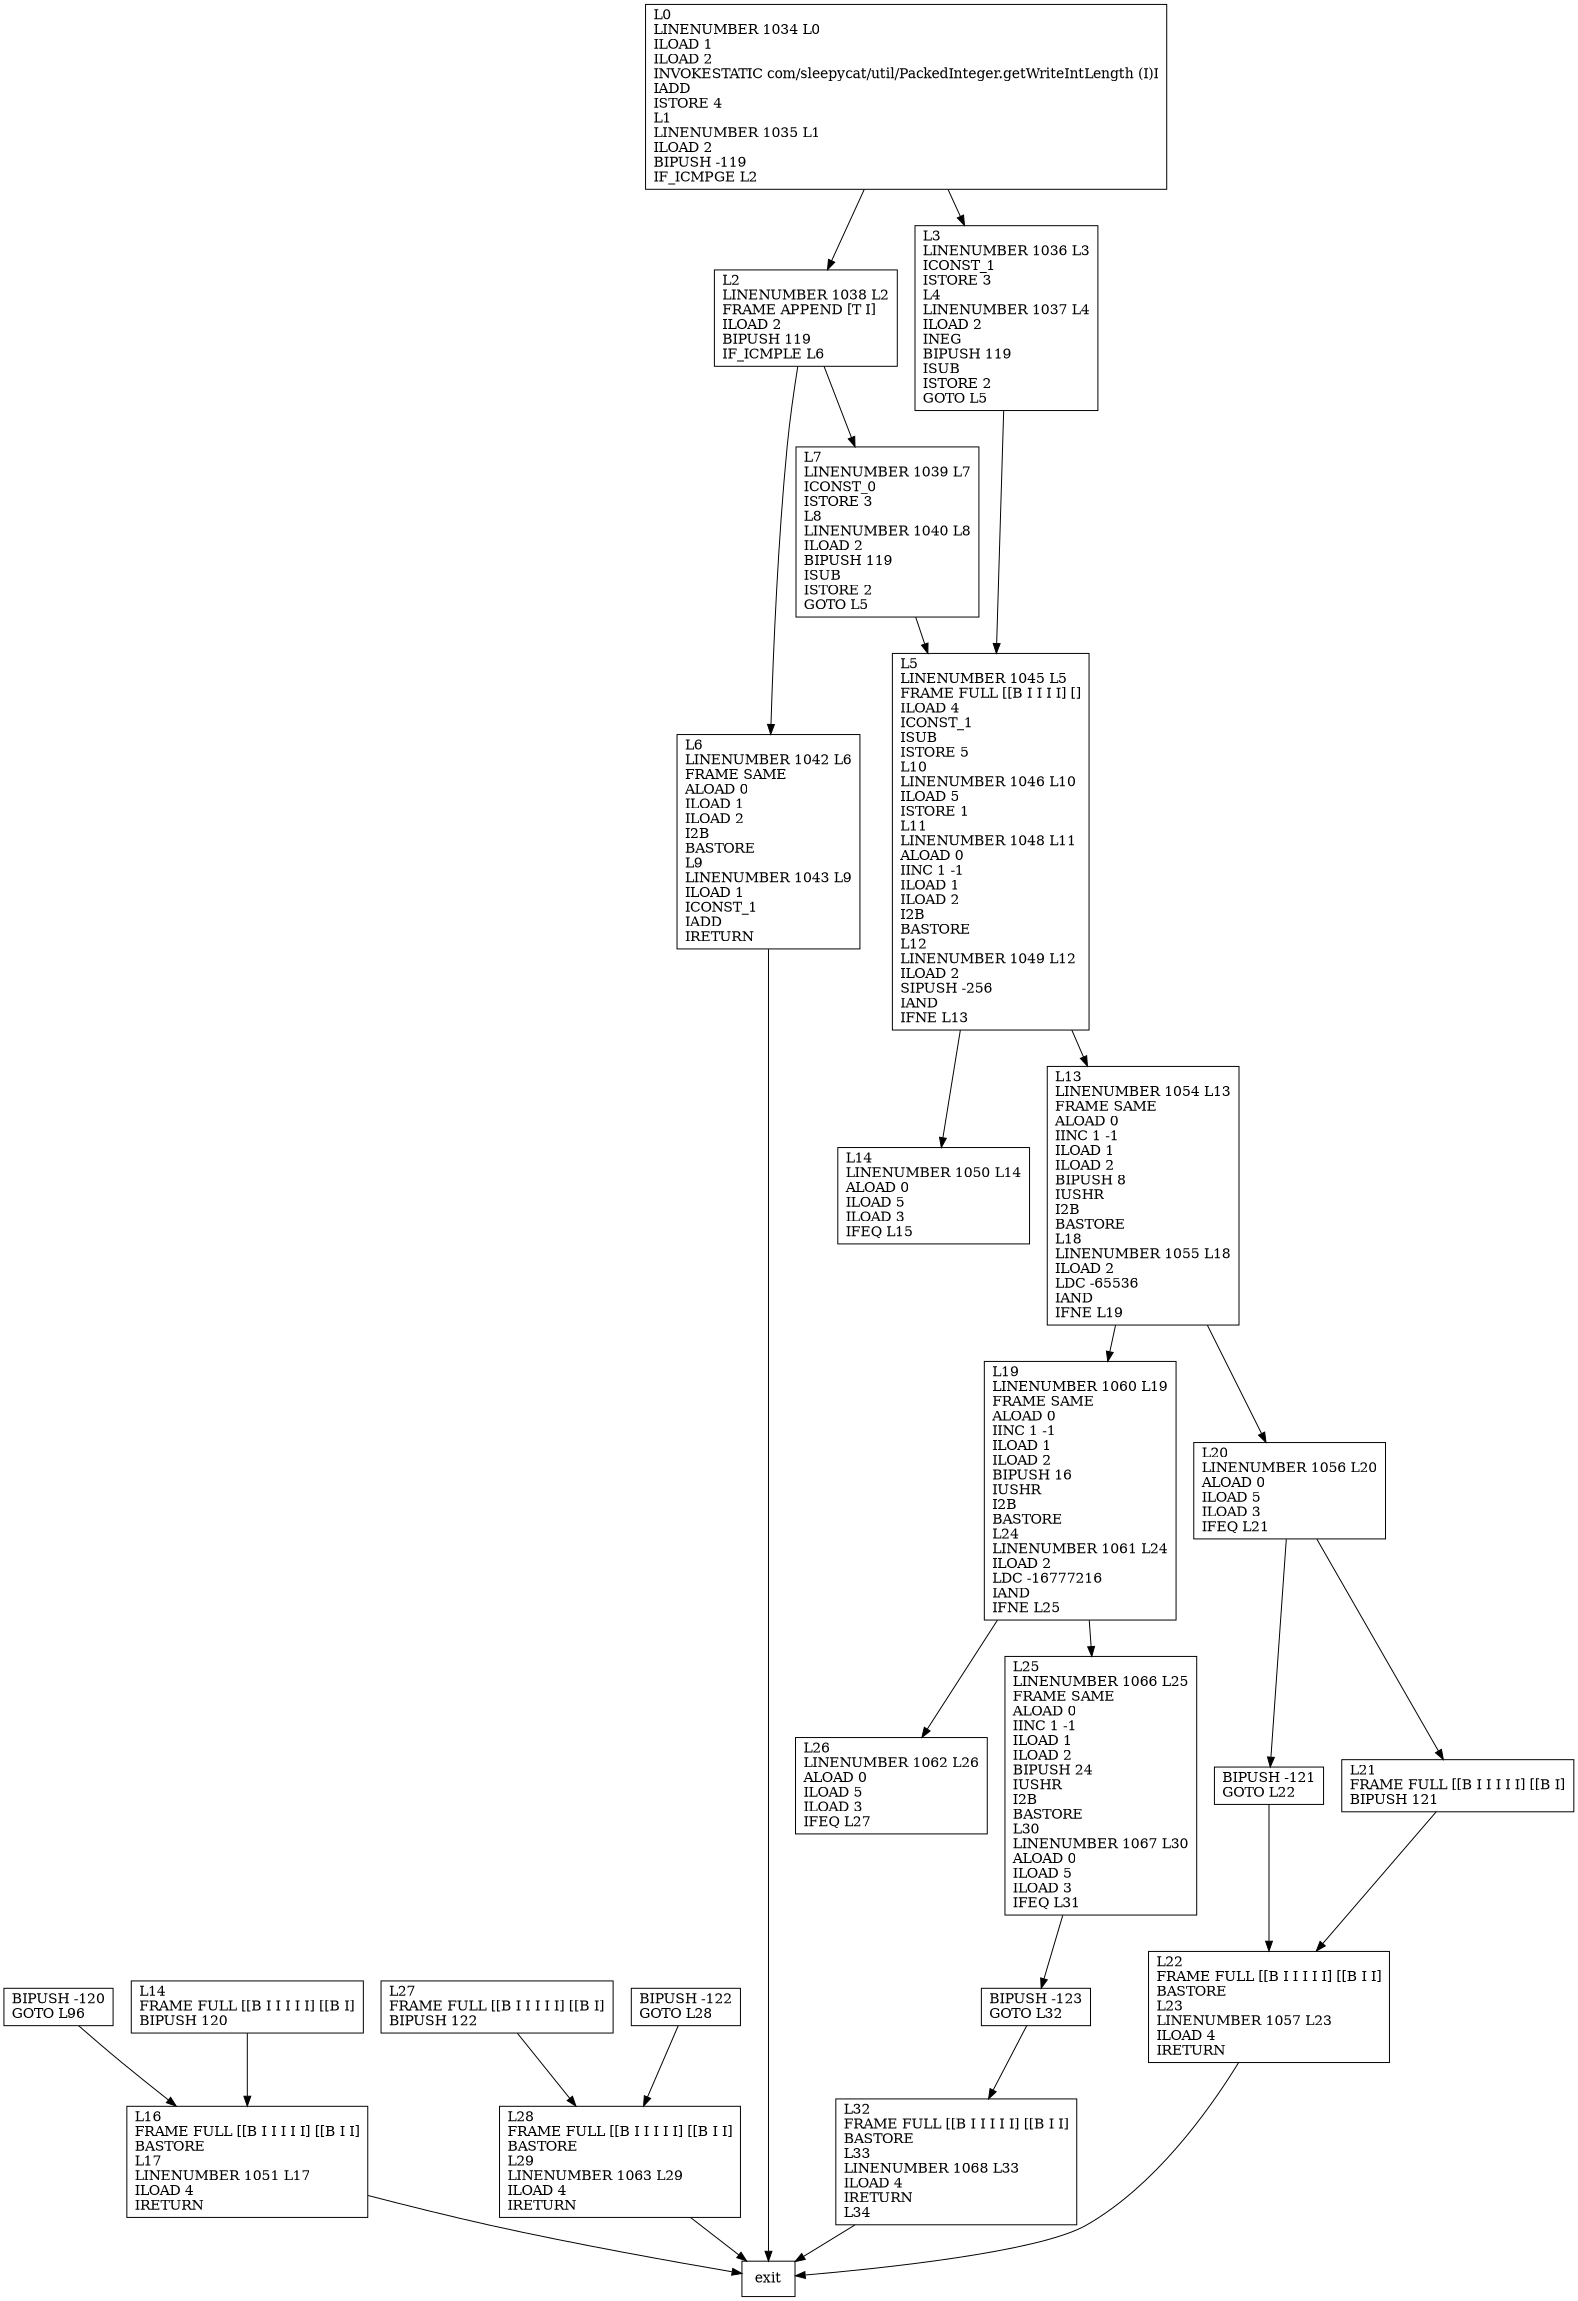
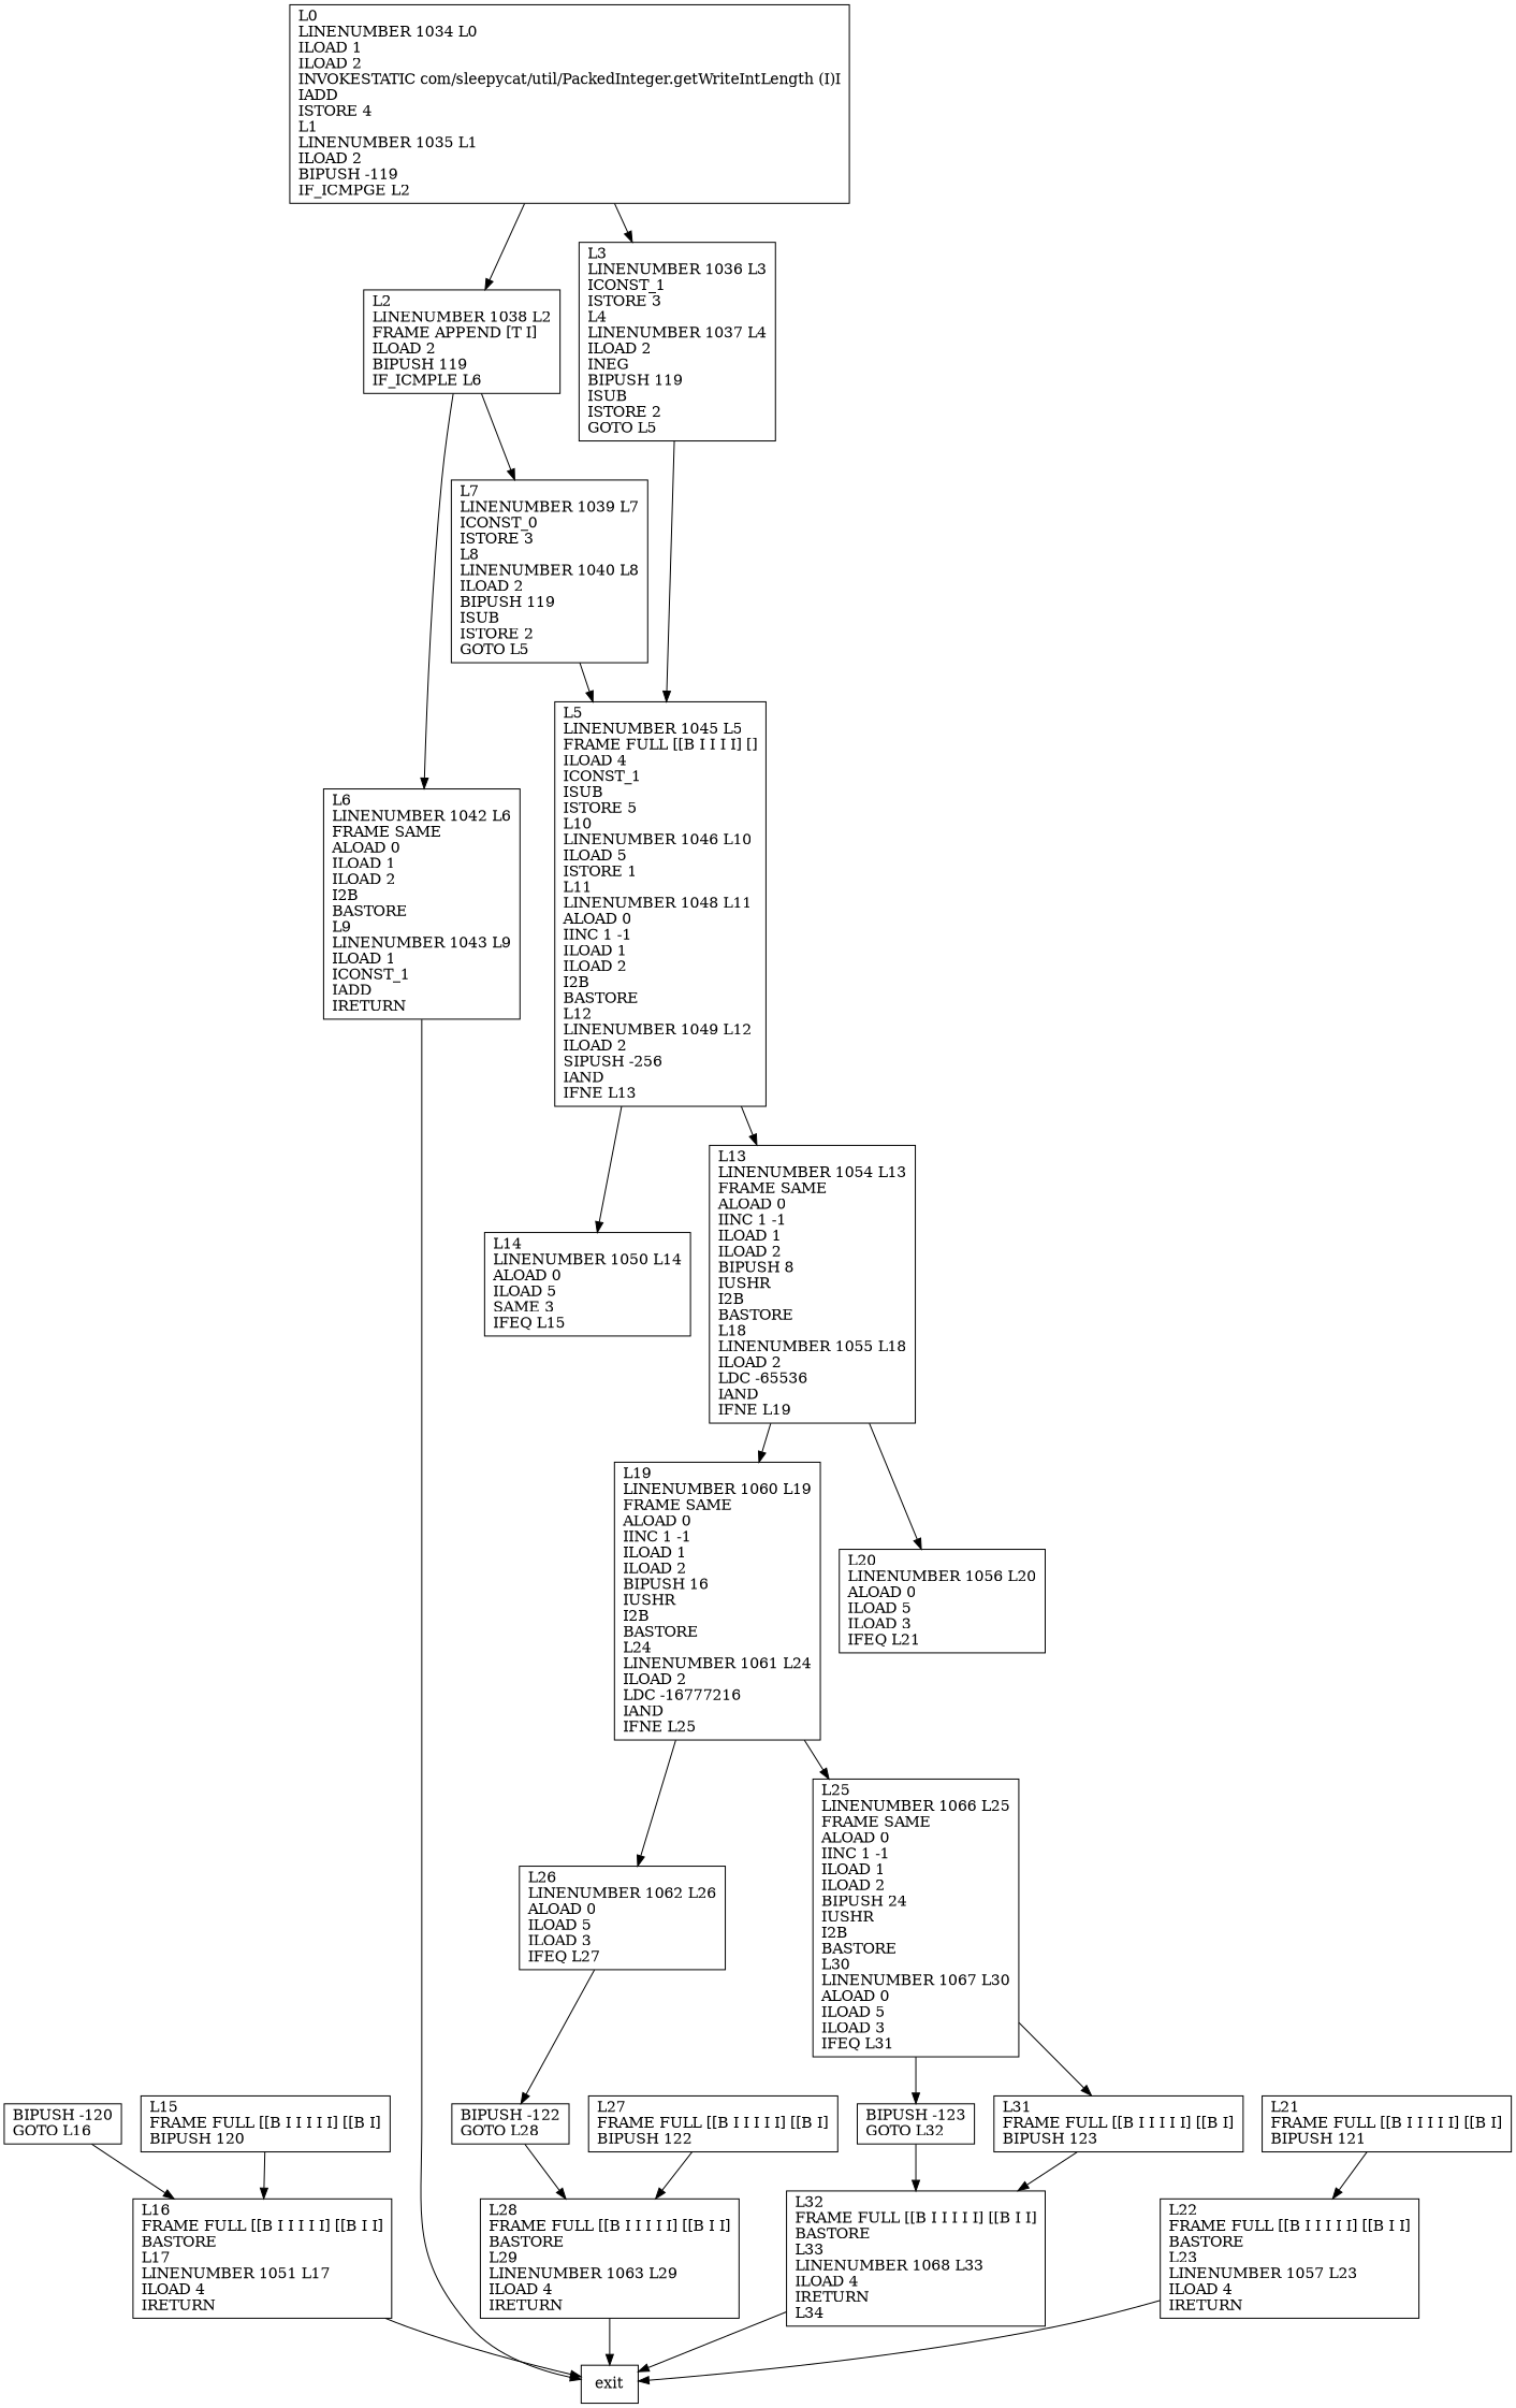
  digraph {
    node [shape=record]
-   n1 [label="L14\lLINENUMBER 1050 L14\lALOAD 0\lILOAD 5\lILOAD 3\lIFEQ L15\l"]
-   n2 [label="BIPUSH -120\lGOTO L96\l"]
+   n1 [label="L14\lLINENUMBER 1050 L14\lALOAD 0\lILOAD 5\lSAME 3\lIFEQ L15\l"]
+   n2 [label="BIPUSH -120\lGOTO L16\l"]
    n3 [label="L16\lFRAME FULL [[B I I I I I] [[B I I]\lBASTORE\lL17\lLINENUMBER 1051 L17\lILOAD 4\lIRETURN\l"]
-   n4 [label="L14\lFRAME FULL [[B I I I I I] [[B I]\lBIPUSH 120\l"]
+   n4 [label="L15\lFRAME FULL [[B I I I I I] [[B I]\lBIPUSH 120\l"]
    n5 [label="L27\lFRAME FULL [[B I I I I I] [[B I]\lBIPUSH 122\l"]
    n6 [label="L28\lFRAME FULL [[B I I I I I] [[B I I]\lBASTORE\lL29\lLINENUMBER 1063 L29\lILOAD 4\lIRETURN\l"]
    exit
    n8 [label="L2\lLINENUMBER 1038 L2\lFRAME APPEND [T I]\lILOAD 2\lBIPUSH 119\lIF_ICMPLE L6\l"]
    n9 [label="L6\lLINENUMBER 1042 L6\lFRAME SAME\lALOAD 0\lILOAD 1\lILOAD 2\lI2B\lBASTORE\lL9\lLINENUMBER 1043 L9\lILOAD 1\lICONST_1\lIADD\lIRETURN\l"]
    n10 [label="L7\lLINENUMBER 1039 L7\lICONST_0\lISTORE 3\lL8\lLINENUMBER 1040 L8\lILOAD 2\lBIPUSH 119\lISUB\lISTORE 2\lGOTO L5\l"]
    n11 [label="L5\lLINENUMBER 1045 L5\lFRAME FULL [[B I I I I] []\lILOAD 4\lICONST_1\lISUB\lISTORE 5\lL10\lLINENUMBER 1046 L10\lILOAD 5\lISTORE 1\lL11\lLINENUMBER 1048 L11\lALOAD 0\lIINC 1 -1\lILOAD 1\lILOAD 2\lI2B\lBASTORE\lL12\lLINENUMBER 1049 L12\lILOAD 2\lSIPUSH -256\lIAND\lIFNE L13\l"]
-   n12 [label="BIPUSH -121\lGOTO L22\l"]
    n13 [label="L22\lFRAME FULL [[B I I I I I] [[B I I]\lBASTORE\lL23\lLINENUMBER 1057 L23\lILOAD 4\lIRETURN\l"]
    n14 [label="BIPUSH -123\lGOTO L32\l"]
    n15 [label="L32\lFRAME FULL [[B I I I I I] [[B I I]\lBASTORE\lL33\lLINENUMBER 1068 L33\lILOAD 4\lIRETURN\lL34\l"]
    n16 [label="L26\lLINENUMBER 1062 L26\lALOAD 0\lILOAD 5\lILOAD 3\lIFEQ L27\l"]
    n17 [label="BIPUSH -122\lGOTO L28\l"]
    n18 [label="L3\lLINENUMBER 1036 L3\lICONST_1\lISTORE 3\lL4\lLINENUMBER 1037 L4\lILOAD 2\lINEG\lBIPUSH 119\lISUB\lISTORE 2\lGOTO L5\l"]
    n19 [label="L13\lLINENUMBER 1054 L13\lFRAME SAME\lALOAD 0\lIINC 1 -1\lILOAD 1\lILOAD 2\lBIPUSH 8\lIUSHR\lI2B\lBASTORE\lL18\lLINENUMBER 1055 L18\lILOAD 2\lLDC -65536\lIAND\lIFNE L19\l"]
    n20 [label="L19\lLINENUMBER 1060 L19\lFRAME SAME\lALOAD 0\lIINC 1 -1\lILOAD 1\lILOAD 2\lBIPUSH 16\lIUSHR\lI2B\lBASTORE\lL24\lLINENUMBER 1061 L24\lILOAD 2\lLDC -16777216\lIAND\lIFNE L25\l"]
    n21 [label="L20\lLINENUMBER 1056 L20\lALOAD 0\lILOAD 5\lILOAD 3\lIFEQ L21\l"]
    n22 [label="L25\lLINENUMBER 1066 L25\lFRAME SAME\lALOAD 0\lIINC 1 -1\lILOAD 1\lILOAD 2\lBIPUSH 24\lIUSHR\lI2B\lBASTORE\lL30\lLINENUMBER 1067 L30\lALOAD 0\lILOAD 5\lILOAD 3\lIFEQ L31\l"]
    n23 [label="L21\lFRAME FULL [[B I I I I I] [[B I]\lBIPUSH 121\l"]
+   n24 [label="L31\lFRAME FULL [[B I I I I I] [[B I]\lBIPUSH 123\l"]
    n25 [label="L0\lLINENUMBER 1034 L0\lILOAD 1\lILOAD 2\lINVOKESTATIC com/sleepycat/util/PackedInteger.getWriteIntLength (I)I\lIADD\lISTORE 4\lL1\lLINENUMBER 1035 L1\lILOAD 2\lBIPUSH -119\lIF_ICMPGE L2\l"]
    n2 -> n3
    n3 -> exit
    n4 -> n3
    n5 -> n6
    n6 -> exit
    n8 -> n9
    n8 -> n10
    n9 -> exit
    n10 -> n11
    n11 -> n1
    n11 -> n19
-   n12 -> n13
    n13 -> exit
    n14 -> n15
    n15 -> exit
+   n16 -> n17
    n17 -> n6
    n18 -> n11
    n19 -> n20
    n19 -> n21
    n20 -> n16
    n20 -> n22
-   n21 -> n12
-   n21 -> n23
    n22 -> n14
+   n22 -> n24
    n23 -> n13
+   n24 -> n15
    n25 -> n8
    n25 -> n18
  }
